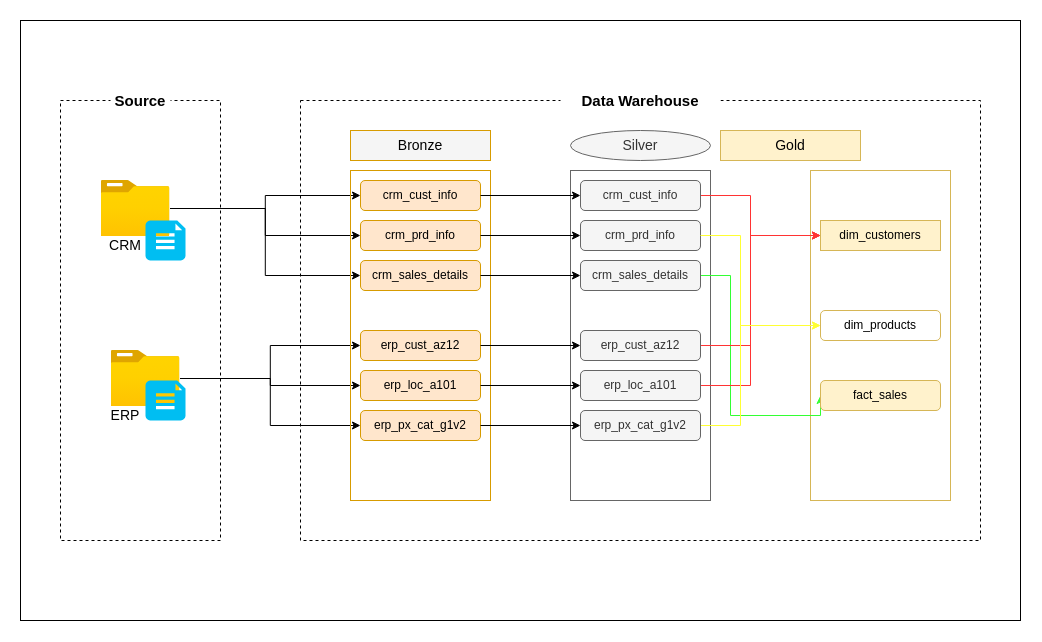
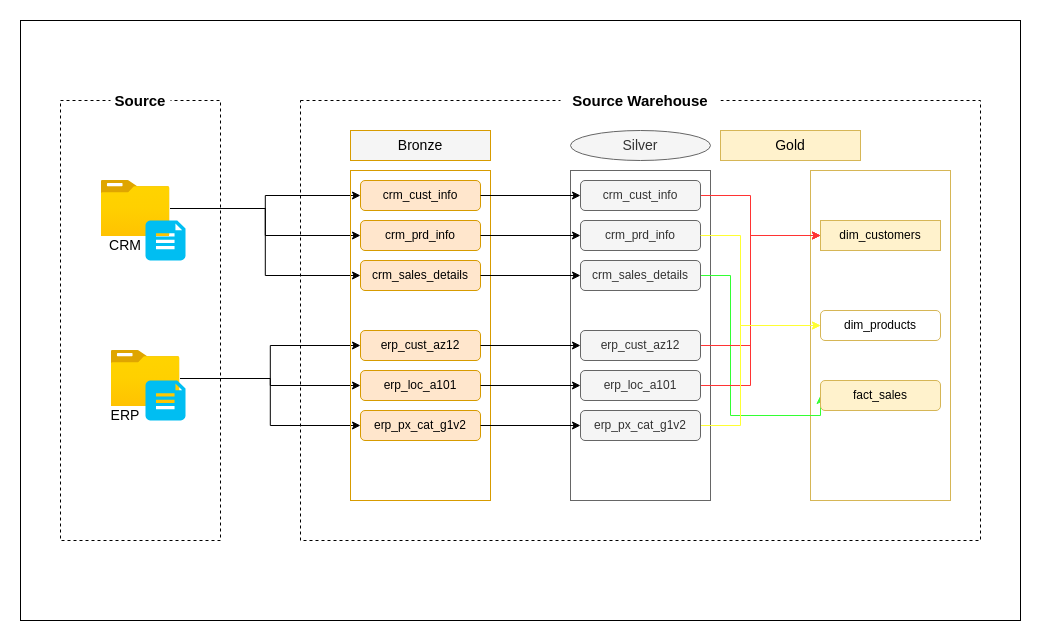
  <mxCell id="0" />
  <mxCell id="1" parent="0" />
  <mxCell id="2" value="" style="group" vertex="1" connectable="0" parent="1"><mxGeometry y="20" width="1000" height="600" as="geometry" x="20" /></mxCell>
  <mxCell id="3" value="" style="rounded=0;whiteSpace=wrap;html=1;" vertex="1" parent="2"><mxGeometry width="1000" height="600" as="geometry" /></mxCell>
  <mxCell id="4" value="" style="group" parent="2" vertex="1" connectable="0"><mxGeometry x="40" y="60" width="160" height="460" as="geometry" /></mxCell>
  <mxCell id="5" value="" style="group" parent="4" vertex="1" connectable="0"><mxGeometry width="160" height="460" as="geometry" /></mxCell>
  <mxCell id="6" value="" style="rounded=0;whiteSpace=wrap;html=1;dashed=1;fillColor=none;" parent="5" vertex="1"><mxGeometry y="20" width="160" height="440" as="geometry" /></mxCell>
  <mxCell id="7" value="&lt;b&gt;&lt;font style=&quot;font-size: 15px;&quot;&gt;Source&lt;/font&gt;&lt;/b&gt;" style="text;html=1;align=center;verticalAlign=middle;whiteSpace=wrap;rounded=0;fillColor=default;" parent="5" vertex="1"><mxGeometry x="50" width="60" height="40" as="geometry" /></mxCell>
  <mxCell id="8" value="" style="group" parent="5" vertex="1" connectable="0"><mxGeometry x="35" y="270" width="90" height="80" as="geometry" /></mxCell>
  <mxCell id="9" value="" style="image;aspect=fixed;html=1;points=[];align=center;fontSize=12;image=img/lib/azure2/general/Folder_Blank.svg;" parent="8" vertex="1"><mxGeometry x="15.5" width="69" height="56.0" as="geometry" /></mxCell>
  <mxCell id="10" value="" style="verticalLabelPosition=bottom;html=1;verticalAlign=top;align=center;strokeColor=none;fillColor=#00BEF2;shape=mxgraph.azure.file_2;pointerEvents=1;" parent="8" vertex="1"><mxGeometry x="50" y="30" width="40" height="40" as="geometry" /></mxCell>
  <mxCell id="11" value="ERP" style="text;html=1;align=center;verticalAlign=middle;whiteSpace=wrap;rounded=0;fontSize=14;" parent="8" vertex="1"><mxGeometry y="50" width="60" height="30" as="geometry" /></mxCell>
  <mxCell id="12" value="" style="group" parent="4" vertex="1" connectable="0"><mxGeometry x="35" y="100" width="90" height="80" as="geometry" /></mxCell>
  <mxCell id="13" value="" style="image;aspect=fixed;html=1;points=[];align=center;fontSize=12;image=img/lib/azure2/general/Folder_Blank.svg;" parent="12" vertex="1"><mxGeometry x="5.5" width="69" height="56.0" as="geometry" /></mxCell>
  <mxCell id="14" value="" style="verticalLabelPosition=bottom;html=1;verticalAlign=top;align=center;strokeColor=none;fillColor=#00BEF2;shape=mxgraph.azure.file_2;pointerEvents=1;" parent="12" vertex="1"><mxGeometry x="50" y="40" width="40" height="40" as="geometry" /></mxCell>
  <mxCell id="15" value="CRM" style="text;html=1;align=center;verticalAlign=middle;whiteSpace=wrap;rounded=0;fontSize=14;" parent="12" vertex="1"><mxGeometry y="50" width="60" height="30" as="geometry" /></mxCell>
  <mxCell id="16" value="" style="rounded=0;whiteSpace=wrap;html=1;fillColor=none;dashed=1;" parent="2" vertex="1"><mxGeometry x="280" y="80" width="680" height="440" as="geometry" /></mxCell>
- <mxCell id="17" value="&lt;b&gt;&lt;font style=&quot;font-size: 15px;&quot;&gt;Data Warehouse&lt;/font&gt;&lt;/b&gt;" style="text;html=1;align=center;verticalAlign=middle;whiteSpace=wrap;rounded=0;fillColor=default;" parent="2" vertex="1"><mxGeometry x="540" y="60" width="160" height="40" as="geometry" /></mxCell>
+ <mxCell id="17" value="&lt;b&gt;&lt;font style=&quot;font-size: 15px;&quot;&gt;Source Warehouse&lt;/font&gt;&lt;/b&gt;" style="text;html=1;align=center;verticalAlign=middle;whiteSpace=wrap;rounded=0;fillColor=default;" parent="2" vertex="1"><mxGeometry x="540" y="60" width="160" height="40" as="geometry" /></mxCell>
  <mxCell id="18" value="" style="rounded=0;whiteSpace=wrap;html=1;fillColor=none;fontColor=#333333;strokeColor=#666666;" parent="2" vertex="1"><mxGeometry x="550" y="150" width="140" height="330" as="geometry" /></mxCell>
  <mxCell id="19" value="" style="rounded=0;whiteSpace=wrap;html=1;fillColor=none;strokeColor=#d6b656;" parent="2" vertex="1"><mxGeometry x="790" y="150" width="140" height="330" as="geometry" /></mxCell>
  <mxCell id="20" value="&lt;font style=&quot;font-size: 14px;&quot;&gt;Silver&lt;/font&gt;" style="ellipse;whiteSpace=wrap;html=1;fillColor=#f5f5f5;fontColor=#333333;strokeColor=#666666;" parent="2" vertex="1"><mxGeometry x="550" y="110" width="140" height="30" as="geometry" /></mxCell>
  <mxCell id="21" value="&lt;font style=&quot;font-size: 14px;&quot;&gt;Gold&lt;/font&gt;" style="rounded=0;whiteSpace=wrap;html=1;fillColor=#fff2cc;strokeColor=#d6b656;" parent="2" vertex="1"><mxGeometry x="700" y="110" width="140" height="30" as="geometry" /></mxCell>
  <mxCell id="22" style="edgeStyle=orthogonalEdgeStyle;rounded=0;orthogonalLoop=1;jettySize=auto;html=1;" parent="2" source="13" target="32" edge="1"><mxGeometry relative="1" as="geometry" /></mxCell>
  <mxCell id="23" style="edgeStyle=orthogonalEdgeStyle;rounded=0;orthogonalLoop=1;jettySize=auto;html=1;entryX=0;entryY=0.5;entryDx=0;entryDy=0;" parent="2" source="13" target="33" edge="1"><mxGeometry relative="1" as="geometry" /></mxCell>
  <mxCell id="24" style="edgeStyle=orthogonalEdgeStyle;rounded=0;orthogonalLoop=1;jettySize=auto;html=1;" parent="2" source="13" target="31" edge="1"><mxGeometry relative="1" as="geometry" /></mxCell>
  <mxCell id="25" style="edgeStyle=orthogonalEdgeStyle;rounded=0;orthogonalLoop=1;jettySize=auto;html=1;" parent="2" source="9" target="34" edge="1"><mxGeometry relative="1" as="geometry" /></mxCell>
  <mxCell id="26" style="edgeStyle=orthogonalEdgeStyle;rounded=0;orthogonalLoop=1;jettySize=auto;html=1;" parent="2" source="9" target="35" edge="1"><mxGeometry relative="1" as="geometry" /></mxCell>
  <mxCell id="27" style="edgeStyle=orthogonalEdgeStyle;rounded=0;orthogonalLoop=1;jettySize=auto;html=1;entryX=0;entryY=0.5;entryDx=0;entryDy=0;" parent="2" source="9" target="36" edge="1"><mxGeometry relative="1" as="geometry" /></mxCell>
  <mxCell id="28" value="" style="group" parent="2" vertex="1" connectable="0"><mxGeometry x="330" y="110" width="140" height="370" as="geometry" /></mxCell>
  <mxCell id="29" value="" style="rounded=0;whiteSpace=wrap;html=1;fillColor=none;strokeColor=#d79b00;" parent="28" vertex="1"><mxGeometry y="40" width="140" height="330" as="geometry" /></mxCell>
  <mxCell id="30" value="&lt;font style=&quot;font-size: 14px;&quot;&gt;Bronze&lt;/font&gt;" style="rounded=0;whiteSpace=wrap;html=1;fillColor=#f5f5f5;strokeColor=#d79b00;" parent="28" vertex="1"><mxGeometry width="140" height="30" as="geometry" /></mxCell>
  <mxCell id="31" value="crm_cust_info" style="rounded=1;whiteSpace=wrap;html=1;fillColor=#ffe6cc;strokeColor=#d79b00;" parent="28" vertex="1"><mxGeometry x="10" y="50" width="120" height="30" as="geometry" /></mxCell>
  <mxCell id="32" value="crm_prd_info" style="rounded=1;whiteSpace=wrap;html=1;fillColor=#ffe6cc;strokeColor=#d79b00;" parent="28" vertex="1"><mxGeometry x="10" y="90" width="120" height="30" as="geometry" /></mxCell>
  <mxCell id="33" value="crm_sales_details" style="rounded=1;whiteSpace=wrap;html=1;fillColor=#ffe6cc;strokeColor=#d79b00;" parent="28" vertex="1"><mxGeometry x="10" y="130" width="120" height="30" as="geometry" /></mxCell>
  <mxCell id="34" value="erp_cust_az12" style="rounded=1;whiteSpace=wrap;html=1;fillColor=#ffe6cc;strokeColor=#d79b00;" parent="28" vertex="1"><mxGeometry x="10" y="200" width="120" height="30" as="geometry" /></mxCell>
  <mxCell id="35" value="erp_loc_a101" style="rounded=1;whiteSpace=wrap;html=1;fillColor=#ffe6cc;strokeColor=#d79b00;" parent="28" vertex="1"><mxGeometry x="10" y="240" width="120" height="30" as="geometry" /></mxCell>
  <mxCell id="36" value="erp_px_cat_g1v2" style="rounded=1;whiteSpace=wrap;html=1;fillColor=#ffe6cc;strokeColor=#d79b00;" parent="28" vertex="1"><mxGeometry x="10" y="280" width="120" height="30" as="geometry" /></mxCell>
  <mxCell id="37" style="edgeStyle=orthogonalEdgeStyle;rounded=0;orthogonalLoop=1;jettySize=auto;html=1;entryX=0;entryY=0.5;entryDx=0;entryDy=0;strokeColor=#FF3333;" edge="1" parent="2" source="38" target="56"><mxGeometry relative="1" as="geometry"><Array as="points"><mxPoint x="730" y="175" /><mxPoint x="730" y="215" /></Array></mxGeometry></mxCell>
  <mxCell id="38" value="crm_cust_info" style="rounded=1;whiteSpace=wrap;html=1;fillColor=#f5f5f5;strokeColor=#666666;fontColor=#333333;" parent="2" vertex="1"><mxGeometry x="560" y="160" width="120" height="30" as="geometry" /></mxCell>
  <mxCell id="39" value="crm_prd_info" style="rounded=1;whiteSpace=wrap;html=1;fillColor=#f5f5f5;strokeColor=#666666;fontColor=#333333;" parent="2" vertex="1"><mxGeometry x="560" y="200" width="120" height="30" as="geometry" /></mxCell>
  <mxCell id="40" style="edgeStyle=orthogonalEdgeStyle;rounded=0;orthogonalLoop=1;jettySize=auto;html=1;entryX=0;entryY=0.5;entryDx=0;entryDy=0;exitX=1;exitY=0.5;exitDx=0;exitDy=0;strokeColor=#FFFF33;" edge="1" parent="2" source="39" target="55"><mxGeometry relative="1" as="geometry"><Array as="points"><mxPoint x="720" y="215" /><mxPoint x="720" y="305" /></Array></mxGeometry></mxCell>
  <mxCell id="41" style="edgeStyle=orthogonalEdgeStyle;rounded=0;orthogonalLoop=1;jettySize=auto;html=1;entryX=0;entryY=0.5;entryDx=0;entryDy=0;strokeColor=#33FF33;" edge="1" parent="2" source="42" target="57"><mxGeometry relative="1" as="geometry"><Array as="points"><mxPoint x="710" y="255" /><mxPoint x="710" y="395" /></Array></mxGeometry></mxCell>
  <mxCell id="42" value="crm_sales_details" style="rounded=1;whiteSpace=wrap;html=1;fillColor=#f5f5f5;strokeColor=#666666;fontColor=#333333;" parent="2" vertex="1"><mxGeometry x="560" y="240" width="120" height="30" as="geometry" /></mxCell>
  <mxCell id="43" style="edgeStyle=orthogonalEdgeStyle;rounded=0;orthogonalLoop=1;jettySize=auto;html=1;entryX=0;entryY=0.5;entryDx=0;entryDy=0;strokeColor=#FF3333;" edge="1" parent="2" source="44" target="56"><mxGeometry relative="1" as="geometry"><Array as="points"><mxPoint x="730" y="325" /><mxPoint x="730" y="215" /></Array></mxGeometry></mxCell>
  <mxCell id="44" value="erp_cust_az12" style="rounded=1;whiteSpace=wrap;html=1;fillColor=#f5f5f5;strokeColor=#666666;fontColor=#333333;" parent="2" vertex="1"><mxGeometry x="560" y="310" width="120" height="30" as="geometry" /></mxCell>
  <mxCell id="45" style="edgeStyle=orthogonalEdgeStyle;rounded=0;orthogonalLoop=1;jettySize=auto;html=1;entryX=0;entryY=0.5;entryDx=0;entryDy=0;strokeColor=#FF3333;" edge="1" parent="2" source="46" target="56"><mxGeometry relative="1" as="geometry"><Array as="points"><mxPoint x="730" y="365" /><mxPoint x="730" y="215" /></Array></mxGeometry></mxCell>
  <mxCell id="46" value="erp_loc_a101" style="rounded=1;whiteSpace=wrap;html=1;fillColor=#f5f5f5;strokeColor=#666666;fontColor=#333333;" parent="2" vertex="1"><mxGeometry x="560" y="350" width="120" height="30" as="geometry" /></mxCell>
  <mxCell id="47" style="edgeStyle=orthogonalEdgeStyle;rounded=0;orthogonalLoop=1;jettySize=auto;html=1;entryX=0;entryY=0.5;entryDx=0;entryDy=0;strokeColor=#FFFF33;" edge="1" parent="2" source="48" target="55"><mxGeometry relative="1" as="geometry"><Array as="points"><mxPoint x="720" y="405" /><mxPoint x="720" y="305" /></Array></mxGeometry></mxCell>
  <mxCell id="48" value="erp_px_cat_g1v2" style="rounded=1;whiteSpace=wrap;html=1;fillColor=#f5f5f5;strokeColor=#666666;fontColor=#333333;" parent="2" vertex="1"><mxGeometry x="560" y="390" width="120" height="30" as="geometry" /></mxCell>
  <mxCell id="49" style="edgeStyle=orthogonalEdgeStyle;rounded=0;orthogonalLoop=1;jettySize=auto;html=1;" parent="2" source="31" target="38" edge="1"><mxGeometry relative="1" as="geometry" /></mxCell>
  <mxCell id="50" style="edgeStyle=orthogonalEdgeStyle;rounded=0;orthogonalLoop=1;jettySize=auto;html=1;entryX=0;entryY=0.5;entryDx=0;entryDy=0;" parent="2" source="32" target="39" edge="1"><mxGeometry relative="1" as="geometry" /></mxCell>
  <mxCell id="51" style="edgeStyle=orthogonalEdgeStyle;rounded=0;orthogonalLoop=1;jettySize=auto;html=1;entryX=0;entryY=0.5;entryDx=0;entryDy=0;" parent="2" source="33" target="42" edge="1"><mxGeometry relative="1" as="geometry" /></mxCell>
  <mxCell id="52" style="edgeStyle=orthogonalEdgeStyle;rounded=0;orthogonalLoop=1;jettySize=auto;html=1;" parent="2" source="34" target="44" edge="1"><mxGeometry relative="1" as="geometry" /></mxCell>
  <mxCell id="53" style="edgeStyle=orthogonalEdgeStyle;rounded=0;orthogonalLoop=1;jettySize=auto;html=1;" parent="2" source="35" target="46" edge="1"><mxGeometry relative="1" as="geometry" /></mxCell>
  <mxCell id="54" value="" style="edgeStyle=orthogonalEdgeStyle;rounded=0;orthogonalLoop=1;jettySize=auto;html=1;" parent="2" source="36" target="48" edge="1"><mxGeometry relative="1" as="geometry" /></mxCell>
  <mxCell id="55" value="dim_products" style="rounded=1;whiteSpace=wrap;html=1;fillColor=#ffffff;strokeColor=#d6b656;" vertex="1" parent="2"><mxGeometry x="800" y="290" width="120" height="30" as="geometry" /></mxCell>
  <mxCell id="56" value="dim_customers" style="whiteSpace=wrap;html=1;fillColor=#fff2cc;strokeColor=#d6b656;rounded=0;" vertex="1" parent="2"><mxGeometry x="800" y="200" width="120" height="30" as="geometry" /></mxCell>
  <mxCell id="57" value="fact_sales" style="rounded=1;whiteSpace=wrap;html=1;fillColor=#fff2cc;strokeColor=#d6b656;" vertex="1" parent="2"><mxGeometry x="800" y="360" width="120" height="30" as="geometry" /></mxCell>
